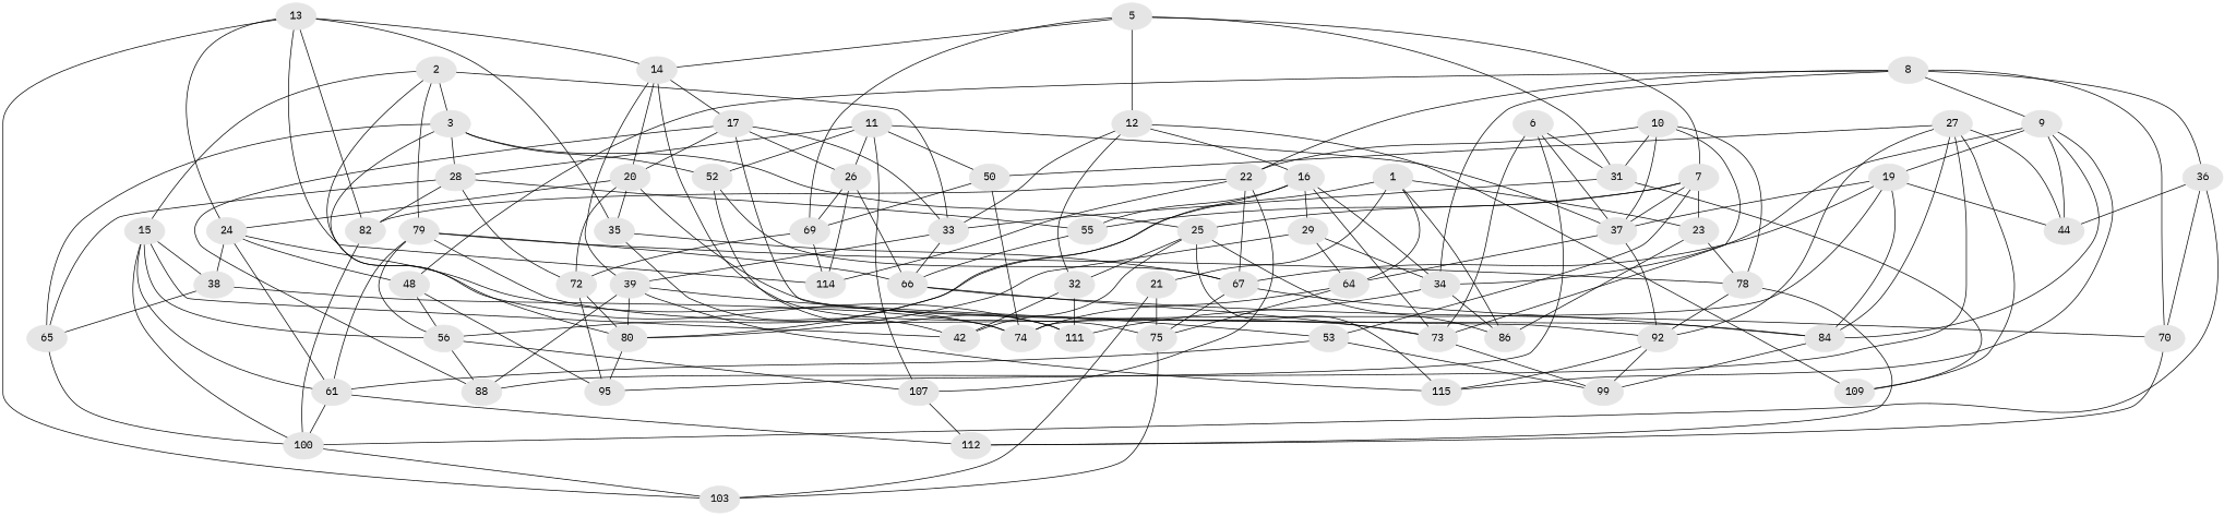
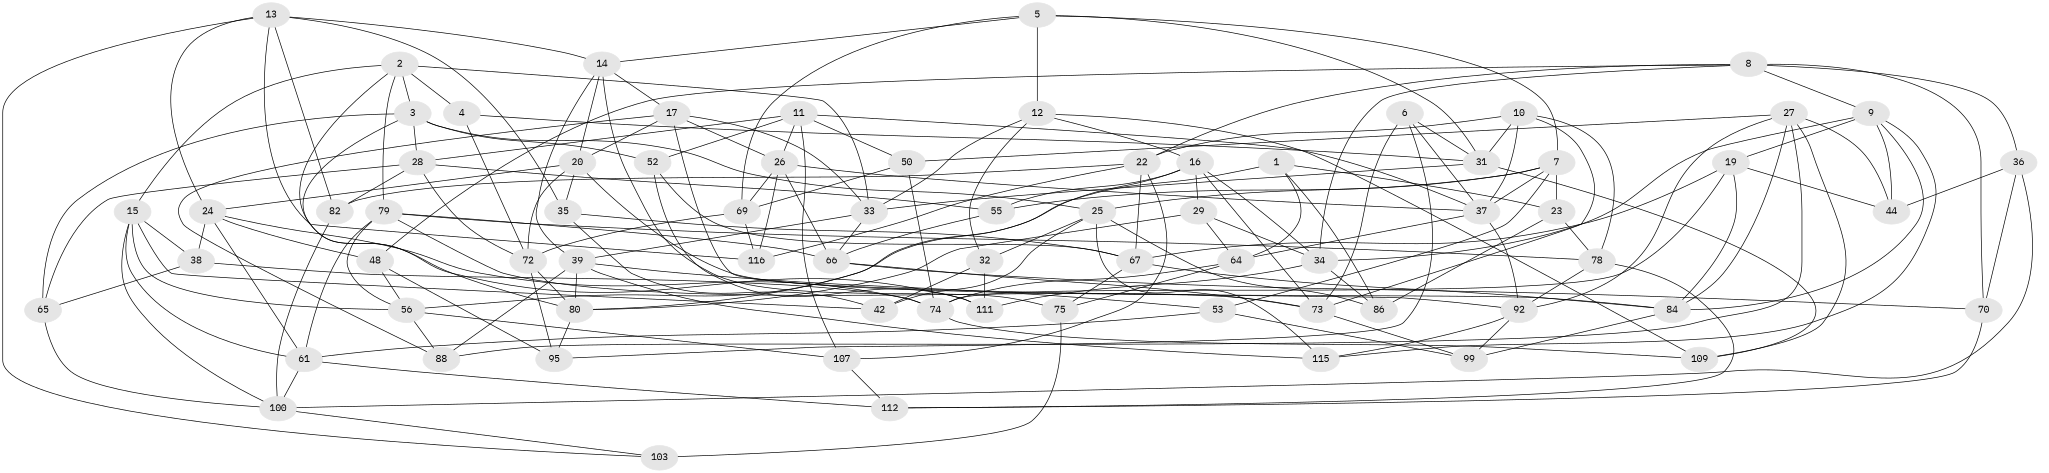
  graph {
    fontname="IBM Plex Mono"
    node [color=gray90 fontname="IBM Plex Mono" style=filled]
    edge [fontname="IBM Plex Mono"]
    1 [super="+96"]
-   21
    23
    56 [super="+71"]
    86
    64
    75 [super="+79"]
    103
    78 [super="+83"]
    107
    88
    69 [super="+98"]
    72 [super="+104"]
-   114
+   114 [label=116]
    2 [super="+30"]
    3 [super="+59"]
+   4
    15 [super="+47"]
    33 [super="+76"]
    n20 [label=79 super="+97"]
    111
    25 [super="+105"]
    28 [super="+40"]
    52
    65
    80 [super="+102"]
    31 [super="+46"]
    38
    42
    61 [super="+81"]
    100 [super="+117"]
    39 [super="+77"]
    66 [super="+106"]
    73 [super="+90"]
    115
    32
    55
    82
    67 [super="+94"]
    95
    109
    5 [super="+54"]
    7 [super="+68"]
    12 [super="+93"]
    14 [super="+116"]
    37 [super="+63"]
    53
    16 [super="+85"]
    17 [super="+87"]
    20 [super="+41"]
    6
    92 [super="+101"]
    99
    19 [super="+51"]
    44
    84 [super="+89"]
    74 [super="+113"]
    8 [super="+62"]
    9 [super="+57"]
    22 [super="+91"]
    34 [super="+60"]
    36
    48
    70
    112
    10 [super="+58"]
    11 [super="+18"]
    26 [super="+110"]
    50
    29
    13 [super="+43"]
    24 [super="+108"]
    35
    27 [super="+45"]
-   1 -- 21 [weight=2]
    1 -- 23
    1 -- 56
    1 -- 86
    1 -- 64
-   21 -- 75
-   21 -- 103
    23 -- 86
    23 -- 78
    56 -- 107
    56 -- 88
    64 -- 75
    64 -- 74
    75 -- 103
    78 -- 92
    78 -- 112
    107 -- 112
    69 -- 72
    69 -- 114
    72 -- 80
    72 -- 95
    2 -- 3
+   2 -- 4
    2 -- 15
    2 -- 33
    2 -- n20
    2 -- 111
    3 -- 25
    3 -- 28
    3 -- 52
    3 -- 65
    3 -- 80
+   4 -- 72
+   4 -- 31
    15 -- 56
    15 -- 38
    15 -- 42
    15 -- 61
    15 -- 100
    33 -- 39
    33 -- 66
    n20 -- 56
    n20 -- 78
    n20 -- 61
    n20 -- 66
    n20 -- 73
    25 -- 86
    25 -- 42
    25 -- 115
    25 -- 32
    28 -- 72
    28 -- 65
    28 -- 55
    28 -- 82
    52 -- 111
    52 -- 67
    65 -- 100
    80 -- 95
    31 -- 33
    31 -- 109
    38 -- 65
    38 -- 74
    61 -- 100
    61 -- 112
    100 -- 103
    39 -- 88
    39 -- 80
    39 -- 115
    39 -- 53
    66 -- 73
    66 -- 70
    73 -- 99
    32 -- 111
    32 -- 42
    55 -- 66
    82 -- 100
    67 -- 75
    67 -- 84
    5 -- 69
    5 -- 31
    5 -- 7
    5 -- 12 [weight=2]
    5 -- 14
    7 -- 23
    7 -- 25
    7 -- 55
    7 -- 37
    7 -- 53
    12 -- 33
    12 -- 32
    12 -- 109
    12 -- 16
    14 -- 75
    14 -- 39
    14 -- 17
    14 -- 20
    37 -- 64
    37 -- 92
    53 -- 61
    53 -- 99
    16 -- 80
    16 -- 73
    16 -- 55
    16 -- 34
    16 -- 29
    17 -- 88
    17 -- 33
    17 -- 20
    17 -- 92
    17 -- 26
    20 -- 72
    20 -- 84
    20 -- 24
    20 -- 35
    6 -- 31
    6 -- 73
    6 -- 95
    6 -- 37
    92 -- 115
    92 -- 99
    19 -- 67
    19 -- 44
    19 -- 84
    19 -- 74
    84 -- 99
+   74 -- 109
    8 -- 9
    8 -- 22
    8 -- 34
    8 -- 36
    8 -- 48
    8 -- 70
    9 -- 115
    9 -- 19
    9 -- 44
    9 -- 84
    9 -- 34
    22 -- 107
    22 -- 114
    22 -- 82
    22 -- 67
    34 -- 86
    34 -- 111
    36 -- 100
    36 -- 44
    36 -- 70
    48 -- 56
    48 -- 95
    70 -- 112
    10 -- 78 [weight=2]
    10 -- 31
    10 -- 73
    10 -- 37
    10 -- 22
    11 -- 107
    11 -- 28
    11 -- 52
    11 -- 37
    11 -- 26
    11 -- 50
    26 -- 69
    26 -- 114
    26 -- 66
-   19 -- 37
+   26 -- 37
    50 -- 69
    50 -- 74
    29 -- 64
    29 -- 80
    29 -- 34
    13 -- 103
    13 -- 114
    13 -- 82
    13 -- 14
    13 -- 24
    13 -- 35
    24 -- 38
    24 -- 61
    24 -- 74
    24 -- 48
    35 -- 42
    35 -- 67
    27 -- 88
    27 -- 109
    27 -- 92
    27 -- 44
    27 -- 84
    27 -- 50
  }
